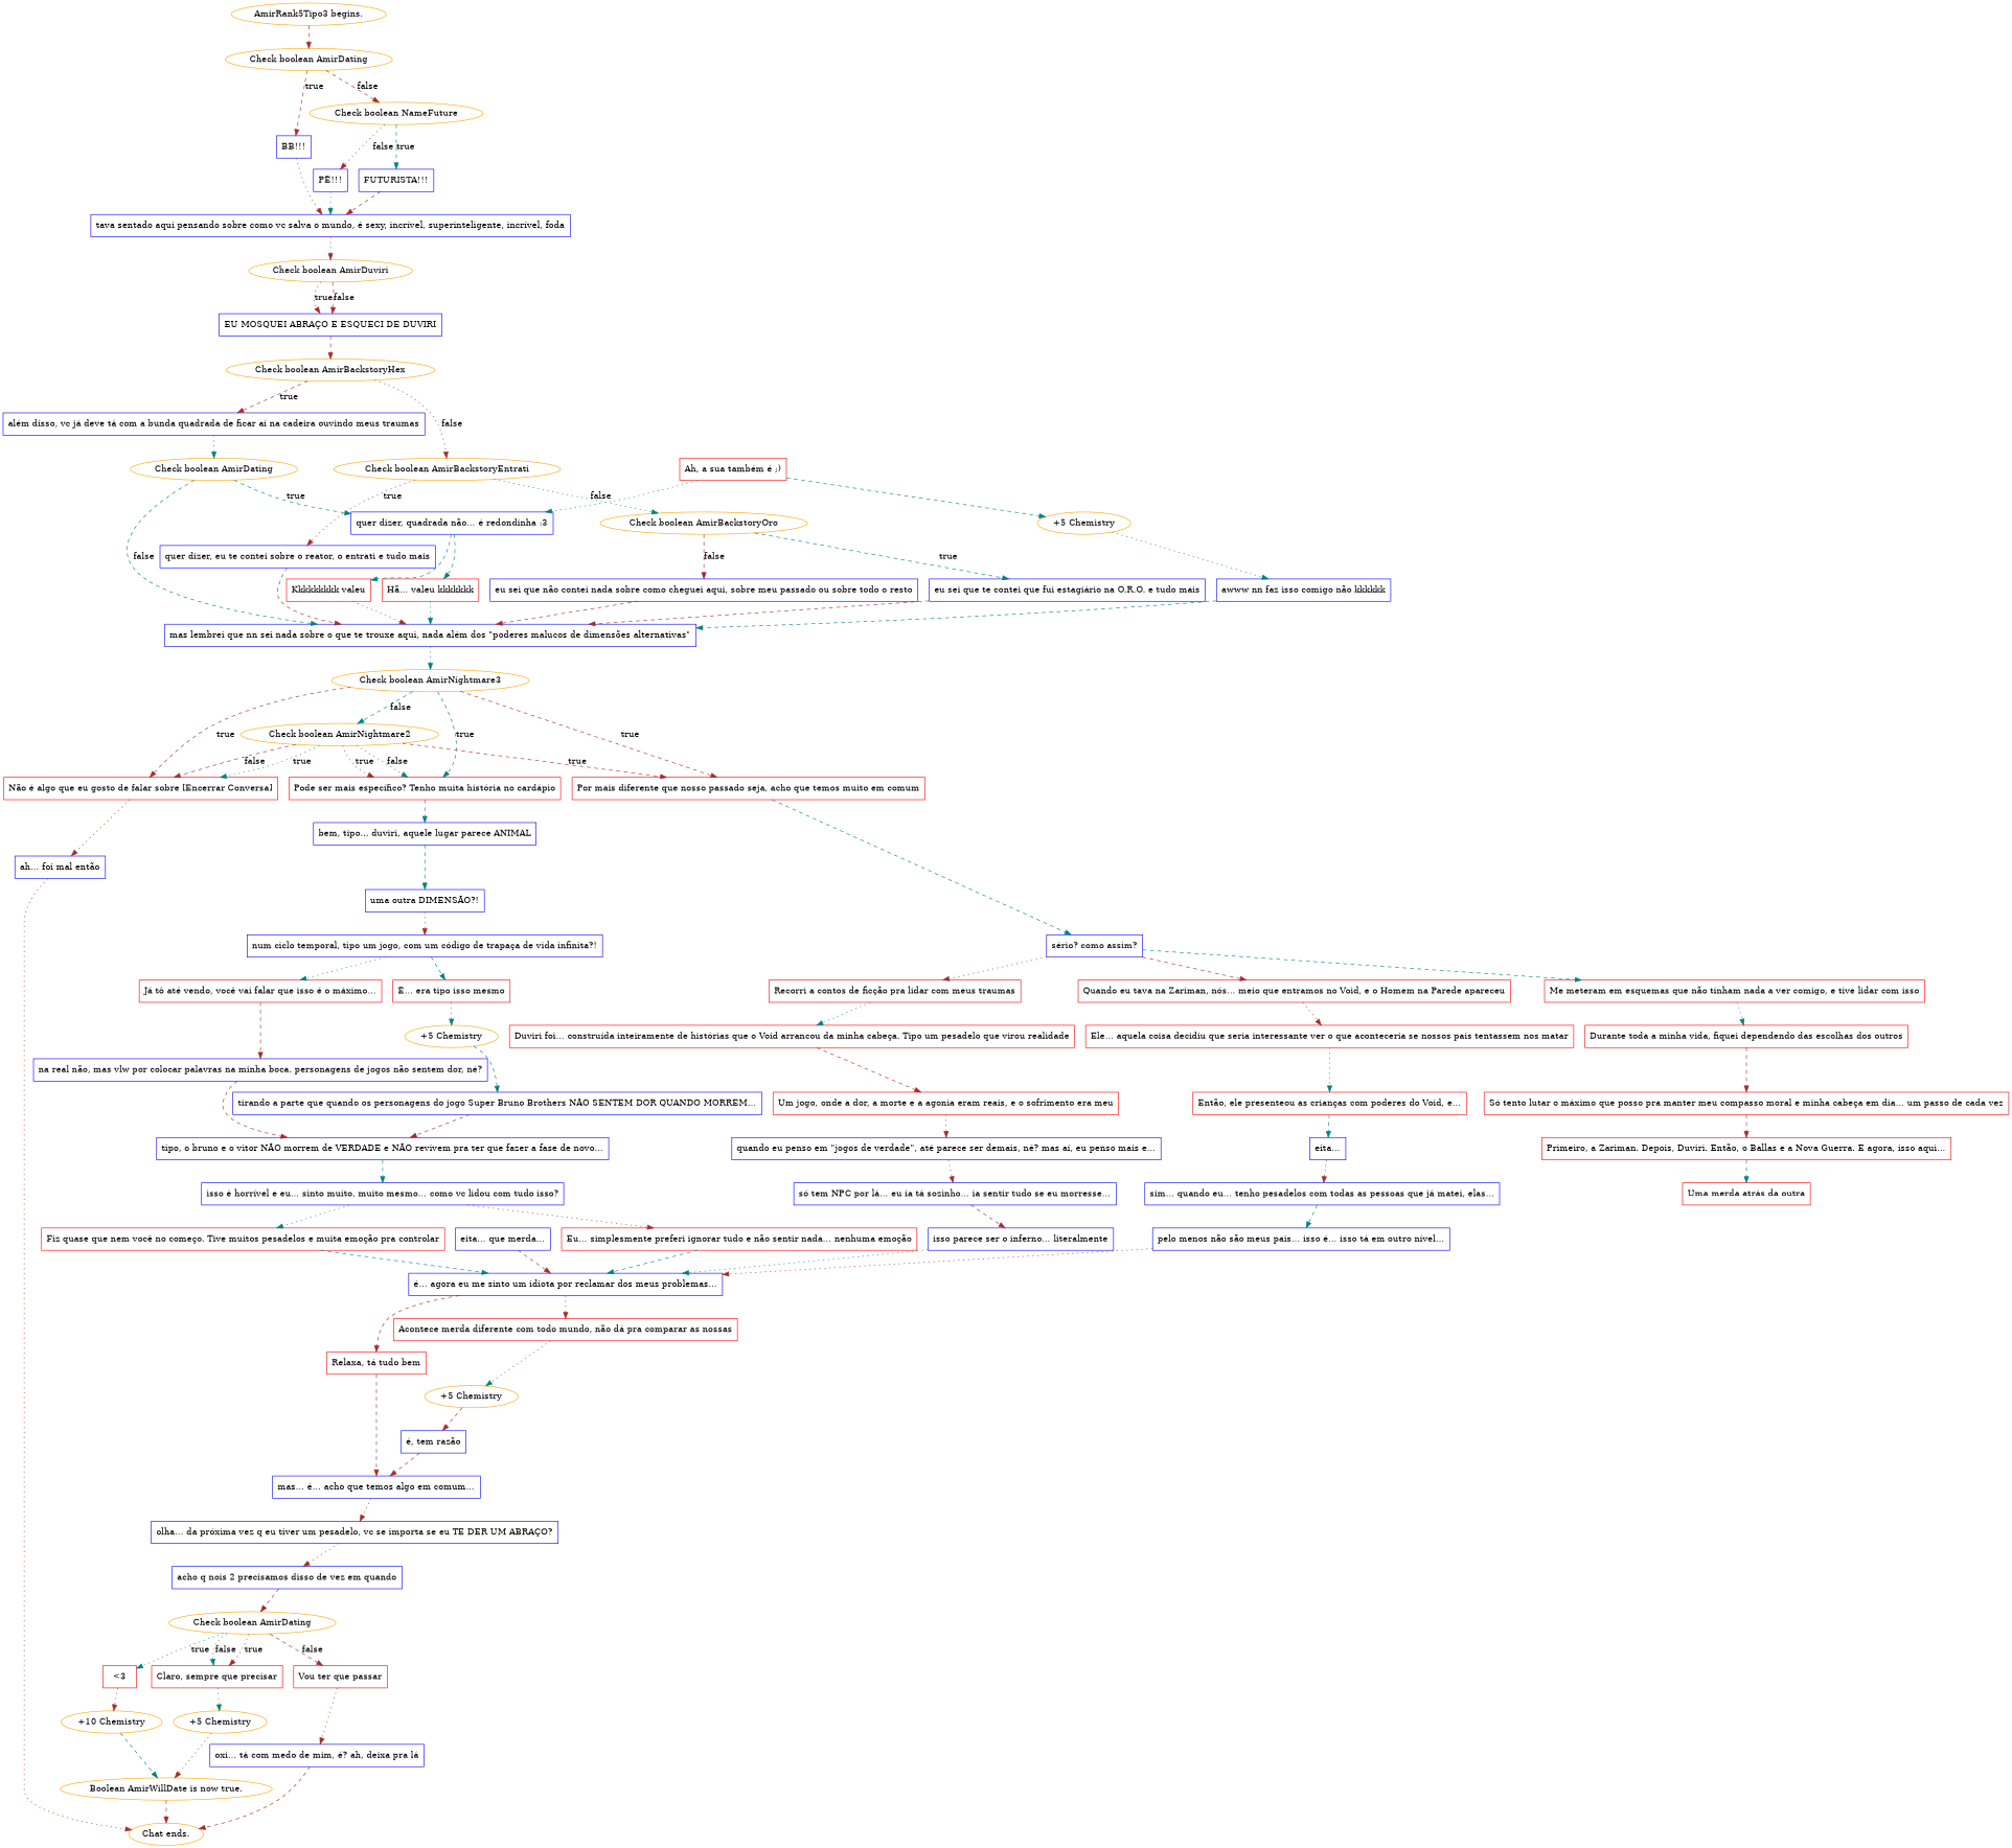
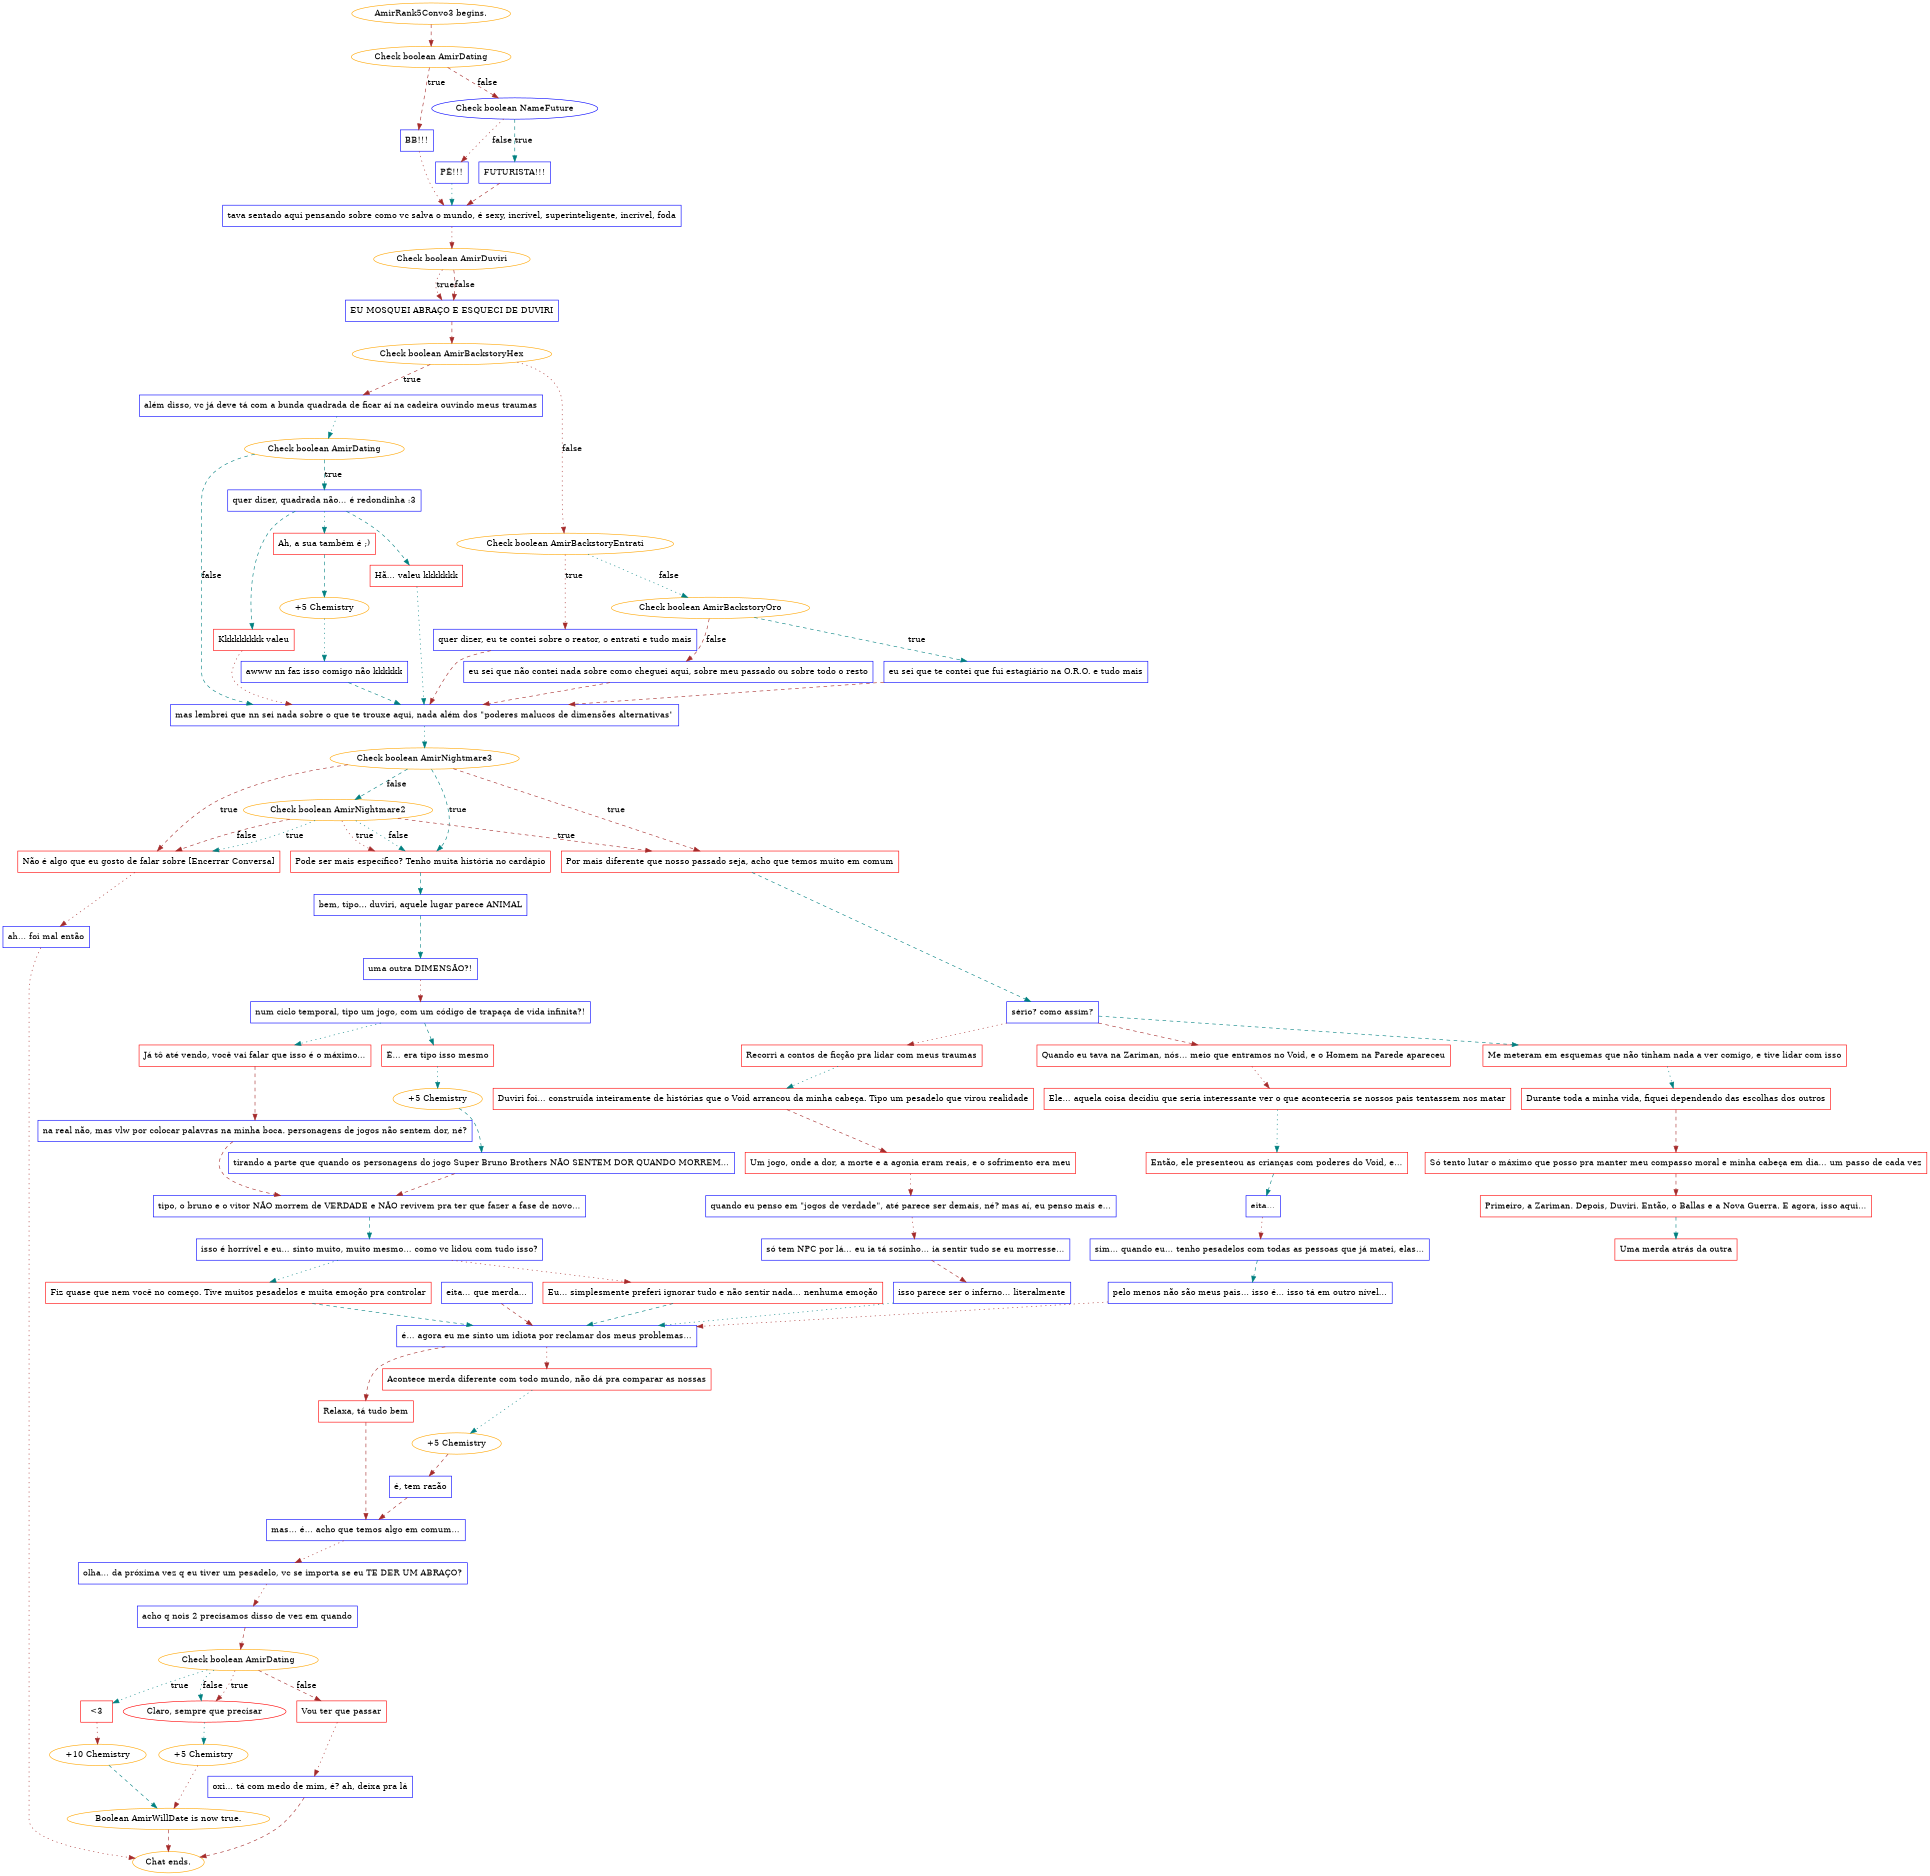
  digraph {
    node [color=blue shape=box]
    edge [color=brown style=dashed]
-   "AmirRank5Convo3 begins." [color=orange label="AmirRank5Tipo3 begins." shape=""]
+   "AmirRank5Convo3 begins." [color=orange shape=""]
    n2 [color=orange label="Check boolean AmirDating" shape=""]
    n3 [label="BB!!!"]
-   n4 [color=orange label="Check boolean NameFuture" shape=""]
+   n4 [label="Check boolean NameFuture" shape=""]
    n5 [label="tava sentado aqui pensando sobre como vc salva o mundo, é sexy, incrível, superinteligente, incrível, foda"]
    n6 [label="FUTURISTA!!!"]
    n7 [label="PÊ!!!"]
    n8 [color=orange label="Check boolean AmirDuviri" shape=""]
    n9 [label="EU MOSQUEI ABRAÇO E ESQUECI DE DUVIRI"]
    n10 [color=orange label="Check boolean AmirBackstoryHex" shape=""]
    n11 [label="além disso, vc já deve tá com a bunda quadrada de ficar aí na cadeira ouvindo meus traumas"]
    n12 [color=orange label="Check boolean AmirBackstoryEntrati" shape=""]
    n13 [color=orange label="Check boolean AmirDating" shape=""]
    n14 [label="quer dizer, eu te contei sobre o reator, o entrati e tudo mais"]
    n15 [color=orange label="Check boolean AmirBackstoryOro" shape=""]
    n16 [label="quer dizer, quadrada não… é redondinha :3"]
    n17 [label="mas lembrei que nn sei nada sobre o que te trouxe aqui, nada além dos \"poderes malucos de dimensões alternativas\""]
    n18 [label="eu sei que te contei que fui estagiário na O.R.O. e tudo mais"]
    n19 [label="eu sei que não contei nada sobre como cheguei aqui, sobre meu passado ou sobre todo o resto"]
    n20 [color=red label="Hã… valeu kkkkkkk"]
    n21 [color=red label="Kkkkkkkkk valeu"]
    n22 [color=red label="Ah, a sua também é ;)"]
    n23 [color=orange label="Check boolean AmirNightmare3" shape=""]
    n24 [color=orange label="+5 Chemistry" shape=""]
    n25 [color=red label="Por mais diferente que nosso passado seja, acho que temos muito em comum"]
    n26 [color=red label="Pode ser mais específico? Tenho muita história no cardápio"]
    n27 [color=red label="Não é algo que eu gosto de falar sobre [Encerrar Conversa]"]
    n28 [color=orange label="Check boolean AmirNightmare2" shape=""]
    n29 [label="awww nn faz isso comigo não kkkkkk"]
    n30 [label="sério? como assim?"]
    n31 [label="bem, tipo... duviri, aquele lugar parece ANIMAL"]
    n32 [label="ah… foi mal então"]
    n33 [color=red label="Recorri a contos de ficção pra lidar com meus traumas"]
    n34 [color=red label="Me meteram em esquemas que não tinham nada a ver comigo, e tive lidar com isso"]
    n35 [color=red label="Quando eu tava na Zariman, nós… meio que entramos no Void, e o Homem na Parede apareceu"]
    n36 [label="uma outra DIMENSÃO?!"]
    "Chat ends." [color=orange shape=""]
    n38 [color=red label="Duviri foi… construída inteiramente de histórias que o Void arrancou da minha cabeça. Tipo um pesadelo que virou realidade"]
    n39 [color=red label="Durante toda a minha vida, fiquei dependendo das escolhas dos outros"]
    n40 [color=red label="Ele… aquela coisa decidiu que seria interessante ver o que aconteceria se nossos pais tentassem nos matar"]
    n41 [label="num ciclo temporal, tipo um jogo, com um código de trapaça de vida infinita?!"]
    n42 [color=red label="Um jogo, onde a dor, a morte e a agonia eram reais, e o sofrimento era meu"]
    n43 [color=red label="Só tento lutar o máximo que posso pra manter meu compasso moral e minha cabeça em dia… um passo de cada vez"]
    n44 [color=red label="Então, ele presenteou as crianças com poderes do Void, e…"]
    n45 [color=red label="Já tô até vendo, você vai falar que isso é o máximo…"]
    n46 [color=red label="É… era tipo isso mesmo"]
    n47 [label="quando eu penso em \"jogos de verdade\", até parece ser demais, né? mas aí, eu penso mais e…"]
    n48 [color=red label="Primeiro, a Zariman. Depois, Duviri. Então, o Ballas e a Nova Guerra. E agora, isso aqui…"]
    n49 [label="eita…"]
    n50 [label="na real não, mas vlw por colocar palavras na minha boca. personagens de jogos não sentem dor, né?"]
    n51 [color=orange label="+5 Chemistry" shape=""]
    n52 [label="só tem NPC por lá… eu ia tá sozinho… ia sentir tudo se eu morresse…"]
    n53 [color=red label="Uma merda atrás da outra"]
    n54 [label="sim… quando eu… tenho pesadelos com todas as pessoas que já matei, elas…"]
    n55 [label="tipo, o bruno e o vitor NÃO morrem de VERDADE e NÃO revivem pra ter que fazer a fase de novo…"]
    n56 [label="tirando a parte que quando os personagens do jogo Super Bruno Brothers NÃO SENTEM DOR QUANDO MORREM…"]
    n57 [label="isso parece ser o inferno… literalmente"]
    n58 [label="pelo menos não são meus pais… isso é… isso tá em outro nível…"]
    n59 [label="isso é horrível e eu… sinto muito, muito mesmo… como vc lidou com tudo isso?"]
    n60 [label="é… agora eu me sinto um idiota por reclamar dos meus problemas…"]
    n61 [label="eita… que merda…"]
    n62 [color=red label="Fiz quase que nem você no começo. Tive muitos pesadelos e muita emoção pra controlar"]
    n63 [color=red label="Eu… simplesmente preferi ignorar tudo e não sentir nada… nenhuma emoção"]
    n64 [color=red label="Relaxa, tá tudo bem"]
    n65 [color=red label="Acontece merda diferente com todo mundo, não dá pra comparar as nossas"]
    n66 [label="mas… é… acho que temos algo em comum…"]
    n67 [color=orange label="+5 Chemistry" shape=""]
    n68 [label="olha… da próxima vez q eu tiver um pesadelo, vc se importa se eu TE DER UM ABRAÇO?"]
    n69 [label="é, tem razão"]
    n70 [label="acho q nois 2 precisamos disso de vez em quando"]
    n71 [color=orange label="Check boolean AmirDating" shape=""]
    n72 [color=red label="<3"]
-   n73 [color=red label="Claro, sempre que precisar"]
+   n73 [color=red label="Claro, sempre que precisar" shape=ellipse]
    n74 [color=red label="Vou ter que passar"]
    n75 [color=orange label="+10 Chemistry" shape=""]
    n76 [color=orange label="+5 Chemistry" shape=""]
    n77 [label="oxi… tá com medo de mim, é? ah, deixa pra lá"]
    n78 [color=orange label="Boolean AmirWillDate is now true." shape=""]
    "AmirRank5Convo3 begins." -> n2
    n2 -> n3 [label=true]
    n2 -> n4 [label=false]
    n3 -> n5 [style=dotted]
    n4 -> n6 [color=teal label=true]
    n4 -> n7 [label=false style=dotted]
    n5 -> n8 [style=dotted]
    n6 -> n5
    n7 -> n5 [color=teal style=dotted]
    n8 -> n9 [label=true style=dotted]
    n8 -> n9 [label=false]
    n9 -> n10
    n10 -> n11 [label=true]
    n10 -> n12 [label=false style=dotted]
    n11 -> n13 [color=teal style=dotted]
    n12 -> n14 [label=true style=dotted]
    n12 -> n15 [color=teal label=false style=dotted]
    n13 -> n16 [color=teal label=true]
    n13 -> n17 [color=teal label=false]
    n14 -> n17
    n15 -> n18 [color=teal label=true]
    n15 -> n19 [label=false]
    n16 -> n20 [color=teal]
    n16 -> n21 [color=teal]
-   n22 -> n16 [color=teal style=dotted]
+   n16 -> n22 [color=teal style=dotted]
    n17 -> n23 [color=teal style=dotted]
    n18 -> n17
    n19 -> n17
    n20 -> n17 [color=teal style=dotted]
    n21 -> n17 [style=dotted]
    n22 -> n24 [color=teal]
    n23 -> n25 [label=true]
    n23 -> n26 [color=teal label=true]
    n23 -> n27 [label=true]
    n23 -> n28 [color=teal label=false]
    n24 -> n29 [color=teal style=dotted]
    n25 -> n30 [color=teal]
    n26 -> n31 [color=teal]
    n27 -> n32 [style=dotted]
    n28 -> n25 [label=true]
    n28 -> n26 [label=true style=dotted]
    n28 -> n26 [color=teal label=false style=dotted]
    n28 -> n27 [color=teal label=true style=dotted]
    n28 -> n27 [label=false]
    n29 -> n17 [color=teal]
    n30 -> n33 [style=dotted]
    n30 -> n34 [color=teal]
    n30 -> n35
    n31 -> n36 [color=teal]
    n32 -> "Chat ends." [style=dotted]
    n33 -> n38 [color=teal style=dotted]
    n34 -> n39 [color=teal style=dotted]
    n35 -> n40 [style=dotted]
    n36 -> n41 [style=dotted]
    n38 -> n42
    n39 -> n43
    n40 -> n44 [color=teal style=dotted]
    n41 -> n45 [color=teal style=dotted]
    n41 -> n46 [color=teal]
    n42 -> n47 [style=dotted]
    n43 -> n48
    n44 -> n49 [color=teal]
    n45 -> n50
    n46 -> n51 [color=teal style=dotted]
    n47 -> n52 [style=dotted]
    n48 -> n53 [color=teal]
    n49 -> n54 [style=dotted]
    n50 -> n55
    n51 -> n56 [color=teal]
    n52 -> n57
    n54 -> n58 [color=teal]
    n55 -> n59 [color=teal]
    n56 -> n55
    n57 -> n60 [color=teal style=dotted]
    n58 -> n60 [style=dotted]
    n59 -> n62 [color=teal style=dotted]
    n59 -> n63 [style=dotted]
    n60 -> n64
    n60 -> n65 [style=dotted]
    n61 -> n60
    n62 -> n60 [color=teal]
    n63 -> n60 [color=teal]
    n64 -> n66
    n65 -> n67 [color=teal style=dotted]
    n66 -> n68 [style=dotted]
    n67 -> n69
    n68 -> n70 [style=dotted]
    n69 -> n66
    n70 -> n71
    n71 -> n72 [color=teal label=true style=dotted]
    n71 -> n73 [label=true style=dotted]
    n71 -> n73 [color=teal label=false style=dotted]
    n71 -> n74 [label=false]
    n72 -> n75 [style=dotted]
    n73 -> n76 [color=teal style=dotted]
    n74 -> n77 [style=dotted]
    n75 -> n78 [color=teal]
    n76 -> n78 [style=dotted]
    n77 -> "Chat ends."
    n78 -> "Chat ends."
  }
